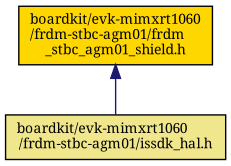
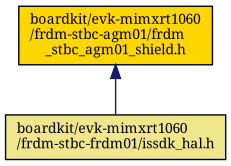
  digraph {
    fontname="Noto Serif"
    node [color=black fontname="Noto Serif" fontsize=10 shape=record style=filled]
    n1 [fillcolor=gold fontcolor=black height=0.2 label="boardkit/evk-mimxrt1060\l/frdm-stbc-agm01/frdm\l_stbc_agm01_shield.h" width=0.4]
-   n2 [fillcolor=khaki height=0.2 label="boardkit/evk-mimxrt1060\l/frdm-stbc-agm01/issdk_hal.h" width=0.4]
+   n2 [fillcolor=khaki height=0.2 label="boardkit/evk-mimxrt1060\l/frdm-stbc-frdm01/issdk_hal.h" width=0.4]
    n1 -> n2 [color=midnightblue dir=back fontname="Noto Serif" fontsize=10 labelfontname=Helvetica labelfontsize=10 style=solid]
  }
